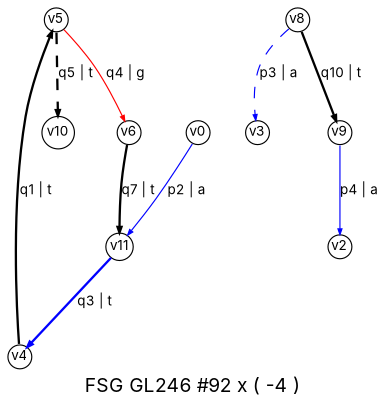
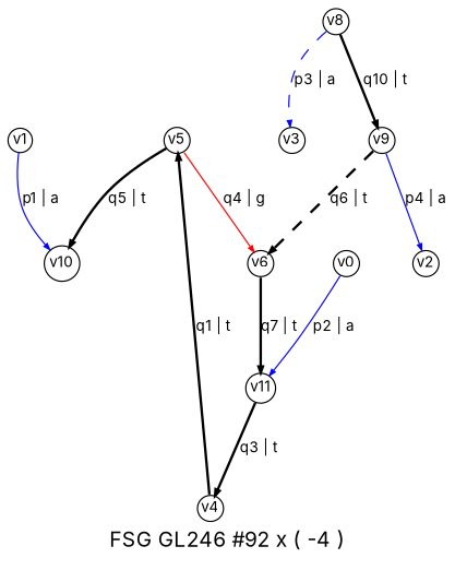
  digraph {
    fontname=Inter
    fontsize=10
    label="FSG GL246 #92 x ( -4 )"
    noverlap=scale
    overall_factor="NumeratorDependentGrouping(246,1,AntiFermionSpinSumSign(1)*AutG(1)^-1*ExternalFermionOrderingSign(1)*InternalFermionLoopSign(-1)*NumeratorIndependentSymmetryGrouping(2))+NumeratorDependentGrouping(247,1,AntiFermionSpinSumSign(1)*AutG(1)^-1*ExternalFermionOrderingSign(1)*InternalFermionLoopSign(-1)*NumeratorIndependentSymmetryGrouping(2))"
    overall_factor_evaluated=-4
    node [fontname=Inter fontsize=7 margin=0 penwidth=0.6 shape=circle]
    edge [arrowsize=0.3 color=black fontname=Inter fontsize=7 penwidth=1.2 style=solid]
+   v1 [height=0.01]
    v10 [height=0.01]
    v0 [height=0.01]
    v11 [height=0.01]
    v4 [height=0.01]
    v5 [height=0.01]
    v8 [height=0.01]
    v3 [height=0.01]
    v9 [height=0.01]
    v2 [height=0.01]
    v6 [height=0.01]
+   v1 -> v10 [color=blue label="p1 | a" penwidth=0.6]
    v0 -> v11 [color=blue label="p2 | a" penwidth=0.6]
-   v11 -> v4 [color=blue label="q3 | t"]
+   v11 -> v4 [label="q3 | t"]
    v4 -> v5 [label="q1 | t"]
-   v5 -> v10 [label="q5 | t" style=dashed]
+   v5 -> v10 [label="q5 | t"]
    v5 -> v6 [color=red label="q4 | g" penwidth=0.6]
    v8 -> v3 [color=blue label="p3 | a" penwidth=0.6 style=dashed]
    v8 -> v9 [label="q10 | t"]
    v9 -> v2 [color=blue label="p4 | a" penwidth=0.6]
+   v9 -> v6 [label="q6 | t" style=dashed]
    v6 -> v11 [label="q7 | t"]
  }
